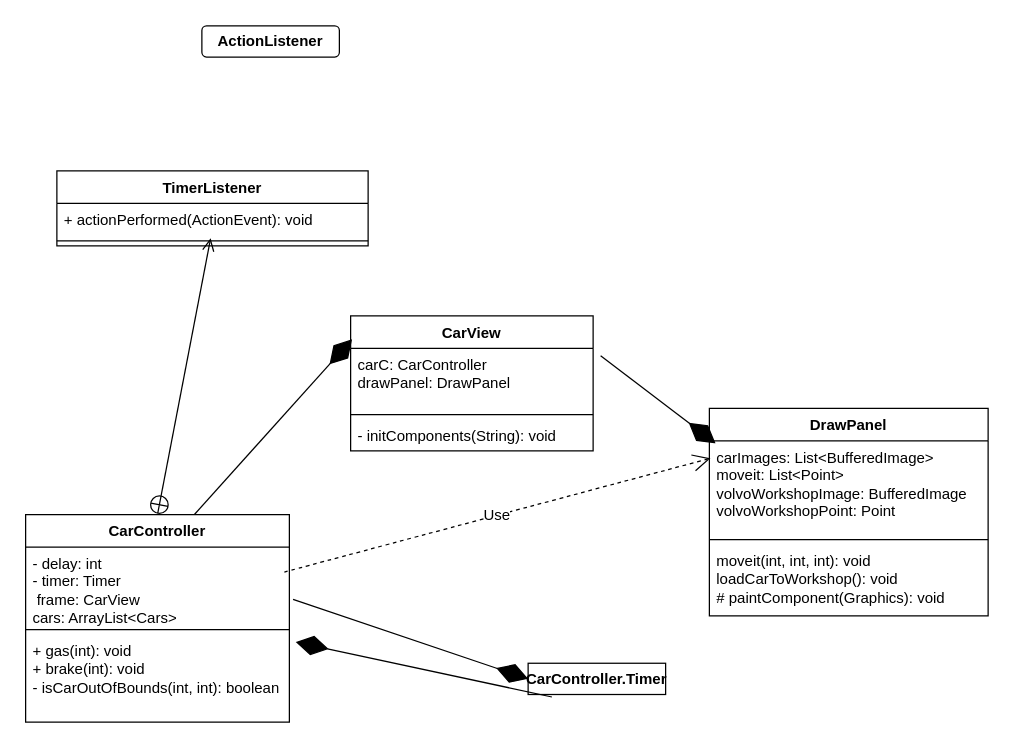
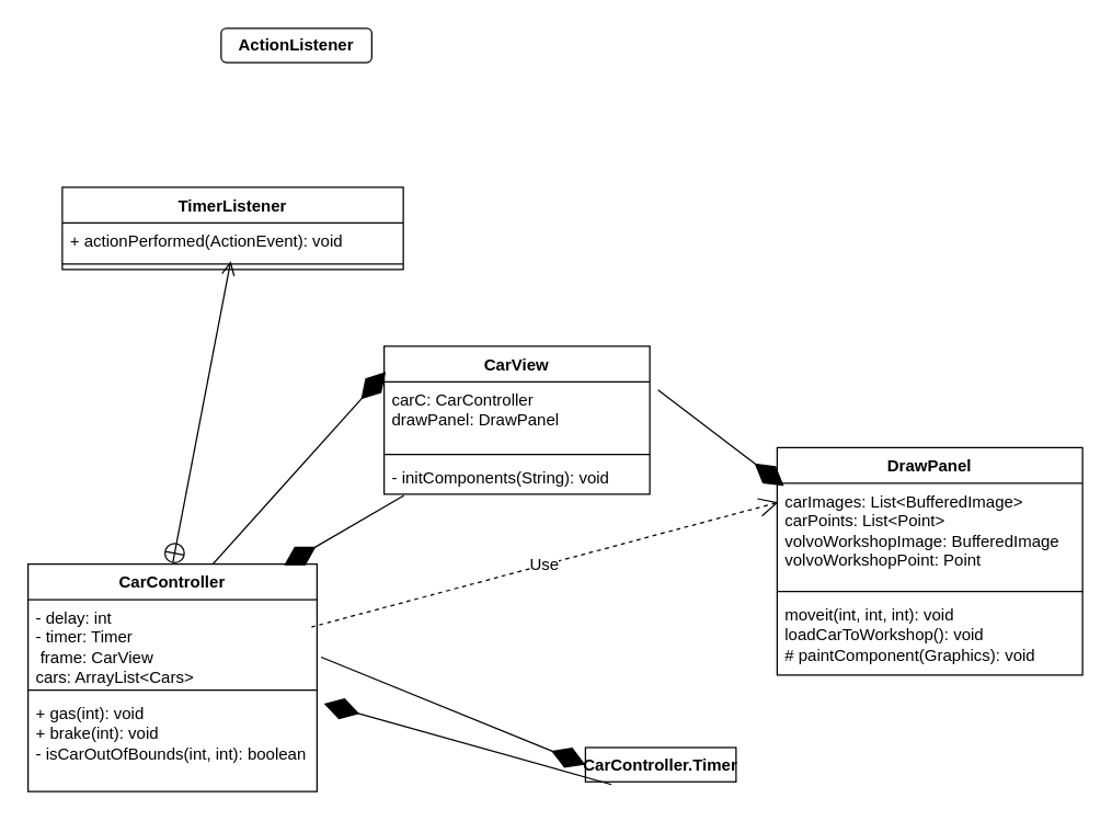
  <mxCell id="0" />
  <mxCell id="1" parent="0" />
  <mxCell id="2" value="CarController" style="swimlane;fontStyle=1;align=center;verticalAlign=top;childLayout=stackLayout;horizontal=1;startSize=26;horizontalStack=0;resizeParent=1;resizeParentMax=0;resizeLast=0;collapsible=1;marginBottom=0;whiteSpace=wrap;html=1;" vertex="1" parent="1"><mxGeometry x="20" y="411" width="211" height="166" as="geometry" /></mxCell>
  <mxCell id="3" value="- delay: int&lt;div&gt;- timer: Timer&lt;/div&gt;&lt;div&gt;&amp;nbsp;frame: CarView&lt;/div&gt;&lt;div&gt;cars: ArrayList&amp;lt;Cars&amp;gt;&lt;/div&gt;" style="text;strokeColor=none;fillColor=none;align=left;verticalAlign=top;spacingLeft=4;spacingRight=4;overflow=hidden;rotatable=0;points=[[0,0.5],[1,0.5]];portConstraint=eastwest;whiteSpace=wrap;html=1;" vertex="1" parent="2"><mxGeometry y="26" width="211" height="62" as="geometry" /></mxCell>
  <mxCell id="4" value="" style="line;strokeWidth=1;fillColor=none;align=left;verticalAlign=middle;spacingTop=-1;spacingLeft=3;spacingRight=3;rotatable=0;labelPosition=right;points=[];portConstraint=eastwest;strokeColor=inherit;" vertex="1" parent="2"><mxGeometry y="88" width="211" height="8" as="geometry" /></mxCell>
  <mxCell id="5" value="+ gas(int): void&lt;div&gt;+ brake(int): void&lt;/div&gt;&lt;div&gt;- isCarOutOfBounds(int, int): boolean&lt;/div&gt;" style="text;strokeColor=none;fillColor=none;align=left;verticalAlign=top;spacingLeft=4;spacingRight=4;overflow=hidden;rotatable=0;points=[[0,0.5],[1,0.5]];portConstraint=eastwest;whiteSpace=wrap;html=1;" vertex="1" parent="2"><mxGeometry y="96" width="211" height="70" as="geometry" /></mxCell>
  <mxCell id="6" value="CarView" style="swimlane;fontStyle=1;align=center;verticalAlign=top;childLayout=stackLayout;horizontal=1;startSize=26;horizontalStack=0;resizeParent=1;resizeParentMax=0;resizeLast=0;collapsible=1;marginBottom=0;whiteSpace=wrap;html=1;" vertex="1" parent="1"><mxGeometry x="280" y="252" width="194" height="108" as="geometry" /></mxCell>
  <mxCell id="7" value="carC: CarController&lt;div&gt;drawPanel: DrawPanel&lt;/div&gt;" style="text;strokeColor=none;fillColor=none;align=left;verticalAlign=top;spacingLeft=4;spacingRight=4;overflow=hidden;rotatable=0;points=[[0,0.5],[1,0.5]];portConstraint=eastwest;whiteSpace=wrap;html=1;" vertex="1" parent="6"><mxGeometry y="26" width="194" height="49" as="geometry" /></mxCell>
  <mxCell id="8" value="" style="line;strokeWidth=1;fillColor=none;align=left;verticalAlign=middle;spacingTop=-1;spacingLeft=3;spacingRight=3;rotatable=0;labelPosition=right;points=[];portConstraint=eastwest;strokeColor=inherit;" vertex="1" parent="6"><mxGeometry y="75" width="194" height="8" as="geometry" /></mxCell>
  <mxCell id="9" value="- initComponents(String): void" style="text;strokeColor=none;fillColor=none;align=left;verticalAlign=top;spacingLeft=4;spacingRight=4;overflow=hidden;rotatable=0;points=[[0,0.5],[1,0.5]];portConstraint=eastwest;whiteSpace=wrap;html=1;" vertex="1" parent="6"><mxGeometry y="83" width="194" height="25" as="geometry" /></mxCell>
  <mxCell id="10" value="DrawPanel" style="swimlane;fontStyle=1;align=center;verticalAlign=top;childLayout=stackLayout;horizontal=1;startSize=26;horizontalStack=0;resizeParent=1;resizeParentMax=0;resizeLast=0;collapsible=1;marginBottom=0;whiteSpace=wrap;html=1;" vertex="1" parent="1"><mxGeometry x="567" y="326" width="223" height="166" as="geometry" /></mxCell>
- <mxCell id="11" value="carImages: List&amp;lt;BufferedImage&amp;gt;&lt;div&gt;moveit: List&amp;lt;Point&amp;gt;&lt;/div&gt;&lt;div&gt;volvoWorkshopImage: BufferedImage&lt;/div&gt;&lt;div&gt;volvoWorkshopPoint: Point&lt;/div&gt;" style="text;strokeColor=none;fillColor=none;align=left;verticalAlign=top;spacingLeft=4;spacingRight=4;overflow=hidden;rotatable=0;points=[[0,0.5],[1,0.5]];portConstraint=eastwest;whiteSpace=wrap;html=1;" vertex="1" parent="10"><mxGeometry y="26" width="223" height="75" as="geometry" /></mxCell>
+ <mxCell id="11" value="carImages: List&amp;lt;BufferedImage&amp;gt;&lt;div&gt;carPoints: List&amp;lt;Point&amp;gt;&lt;/div&gt;&lt;div&gt;volvoWorkshopImage: BufferedImage&lt;/div&gt;&lt;div&gt;volvoWorkshopPoint: Point&lt;/div&gt;" style="text;strokeColor=none;fillColor=none;align=left;verticalAlign=top;spacingLeft=4;spacingRight=4;overflow=hidden;rotatable=0;points=[[0,0.5],[1,0.5]];portConstraint=eastwest;whiteSpace=wrap;html=1;" vertex="1" parent="10"><mxGeometry y="26" width="223" height="75" as="geometry" /></mxCell>
  <mxCell id="12" value="" style="line;strokeWidth=1;fillColor=none;align=left;verticalAlign=middle;spacingTop=-1;spacingLeft=3;spacingRight=3;rotatable=0;labelPosition=right;points=[];portConstraint=eastwest;strokeColor=inherit;" vertex="1" parent="10"><mxGeometry y="101" width="223" height="8" as="geometry" /></mxCell>
  <mxCell id="13" value="&lt;div&gt;moveit(int, int, int): void&lt;/div&gt;&lt;div&gt;loadCarToWorkshop(): void&lt;/div&gt;# paintComponent(Graphics): void" style="text;strokeColor=none;fillColor=none;align=left;verticalAlign=top;spacingLeft=4;spacingRight=4;overflow=hidden;rotatable=0;points=[[0,0.5],[1,0.5]];portConstraint=eastwest;whiteSpace=wrap;html=1;" vertex="1" parent="10"><mxGeometry y="109" width="223" height="57" as="geometry" /></mxCell>
  <mxCell id="14" value="TimerListener" style="swimlane;fontStyle=1;align=center;verticalAlign=top;childLayout=stackLayout;horizontal=1;startSize=26;horizontalStack=0;resizeParent=1;resizeParentMax=0;resizeLast=0;collapsible=1;marginBottom=0;whiteSpace=wrap;html=1;" vertex="1" parent="1"><mxGeometry x="45" y="136" width="249" height="60" as="geometry" /></mxCell>
  <mxCell id="15" value="+ actionPerformed(ActionEvent): void" style="text;strokeColor=none;fillColor=none;align=left;verticalAlign=top;spacingLeft=4;spacingRight=4;overflow=hidden;rotatable=0;points=[[0,0.5],[1,0.5]];portConstraint=eastwest;whiteSpace=wrap;html=1;" vertex="1" parent="14"><mxGeometry y="26" width="249" height="26" as="geometry" /></mxCell>
  <mxCell id="16" value="" style="line;strokeWidth=1;fillColor=none;align=left;verticalAlign=middle;spacingTop=-1;spacingLeft=3;spacingRight=3;rotatable=0;labelPosition=right;points=[];portConstraint=eastwest;strokeColor=inherit;" vertex="1" parent="14"><mxGeometry y="52" width="249" height="8" as="geometry" /></mxCell>
  <mxCell id="17" value="&lt;b&gt;ActionListener&lt;/b&gt;" style="html=1;whiteSpace=wrap;rounded=1;" vertex="1" parent="1"><mxGeometry x="161" y="20" width="110" height="25" as="geometry" /></mxCell>
  <mxCell id="18" value="" style="endArrow=open;startArrow=circlePlus;endFill=0;startFill=0;endSize=8;html=1;rounded=0;fontSize=12;curved=1;exitX=0.5;exitY=0;exitDx=0;exitDy=0;entryX=0.494;entryY=1.077;entryDx=0;entryDy=0;entryPerimeter=0;" edge="1" parent="1" source="2" target="15"><mxGeometry width="160" relative="1" as="geometry"><mxPoint x="251" y="249" as="sourcePoint" /><mxPoint x="411" y="249" as="targetPoint" /></mxGeometry></mxCell>
  <mxCell id="19" value="Use" style="endArrow=open;endSize=12;dashed=1;html=1;rounded=0;fontSize=12;curved=1;entryX=0.004;entryY=0.187;entryDx=0;entryDy=0;entryPerimeter=0;exitX=0.981;exitY=0.323;exitDx=0;exitDy=0;exitPerimeter=0;" edge="1" parent="1" source="3" target="11"><mxGeometry width="160" relative="1" as="geometry"><mxPoint x="319" y="484" as="sourcePoint" /><mxPoint x="372" y="352" as="targetPoint" /></mxGeometry></mxCell>
  <mxCell id="20" value="" style="endArrow=diamondThin;endFill=1;endSize=24;html=1;rounded=0;fontSize=12;curved=1;exitX=0.64;exitY=0;exitDx=0;exitDy=0;exitPerimeter=0;entryX=0.006;entryY=0.174;entryDx=0;entryDy=0;entryPerimeter=0;" edge="1" parent="1" source="2" target="6"><mxGeometry width="160" relative="1" as="geometry"><mxPoint x="228" y="453" as="sourcePoint" /><mxPoint x="293" y="312" as="targetPoint" /></mxGeometry></mxCell>
- <mxCell id="22" value="&lt;b&gt;CarController.Timer&lt;/b&gt;" style="html=1;whiteSpace=wrap;" vertex="1" parent="1"><mxGeometry x="422" y="530" width="110" height="25" as="geometry" /></mxCell>
+ <mxCell id="21" value="" style="endArrow=diamondThin;endFill=1;endSize=24;html=1;rounded=0;fontSize=12;curved=1;exitX=0.075;exitY=1.038;exitDx=0;exitDy=0;exitPerimeter=0;entryX=0.886;entryY=0.006;entryDx=0;entryDy=0;entryPerimeter=0;" edge="1" parent="1" source="9" target="2"><mxGeometry width="160" relative="1" as="geometry"><mxPoint x="236" y="472" as="sourcePoint" /><mxPoint x="413" y="543" as="targetPoint" /></mxGeometry></mxCell>
+ <mxCell id="22" value="&lt;b&gt;CarController.Timer&lt;/b&gt;" style="html=1;whiteSpace=wrap;" vertex="1" parent="1"><mxGeometry x="427" y="545" width="110" height="25" as="geometry" /></mxCell>
  <mxCell id="23" value="" style="endArrow=diamondThin;endFill=1;endSize=24;html=1;rounded=0;fontSize=12;curved=1;exitX=1.014;exitY=0.677;exitDx=0;exitDy=0;exitPerimeter=0;entryX=0;entryY=0.5;entryDx=0;entryDy=0;" edge="1" parent="1" source="3" target="22"><mxGeometry width="160" relative="1" as="geometry"><mxPoint x="317" y="631" as="sourcePoint" /><mxPoint x="386" y="477" as="targetPoint" /></mxGeometry></mxCell>
  <mxCell id="24" value="" style="endArrow=diamondThin;endFill=1;endSize=24;html=1;rounded=0;fontSize=12;curved=1;entryX=1.024;entryY=0.086;entryDx=0;entryDy=0;entryPerimeter=0;exitX=0.173;exitY=1.08;exitDx=0;exitDy=0;exitPerimeter=0;" edge="1" parent="1" source="22" target="5"><mxGeometry width="160" relative="1" as="geometry"><mxPoint x="41" y="280" as="sourcePoint" /><mxPoint x="201" y="280" as="targetPoint" /></mxGeometry></mxCell>
  <mxCell id="25" value="" style="endArrow=diamondThin;endFill=1;endSize=24;html=1;rounded=0;fontSize=12;curved=1;exitX=1.031;exitY=0.122;exitDx=0;exitDy=0;exitPerimeter=0;entryX=0.022;entryY=0.027;entryDx=0;entryDy=0;entryPerimeter=0;" edge="1" parent="1" source="7" target="11"><mxGeometry width="160" relative="1" as="geometry"><mxPoint x="292" y="280" as="sourcePoint" /><mxPoint x="452" y="280" as="targetPoint" /></mxGeometry></mxCell>
